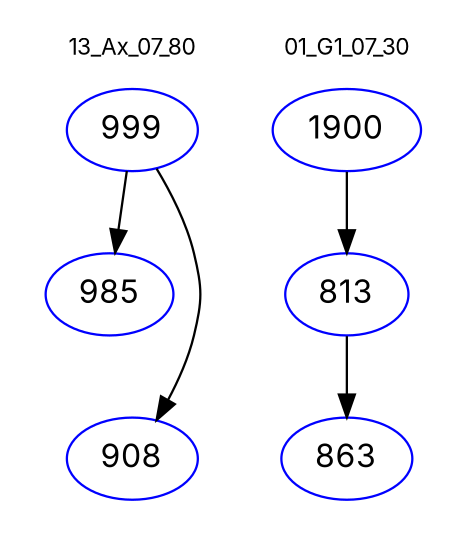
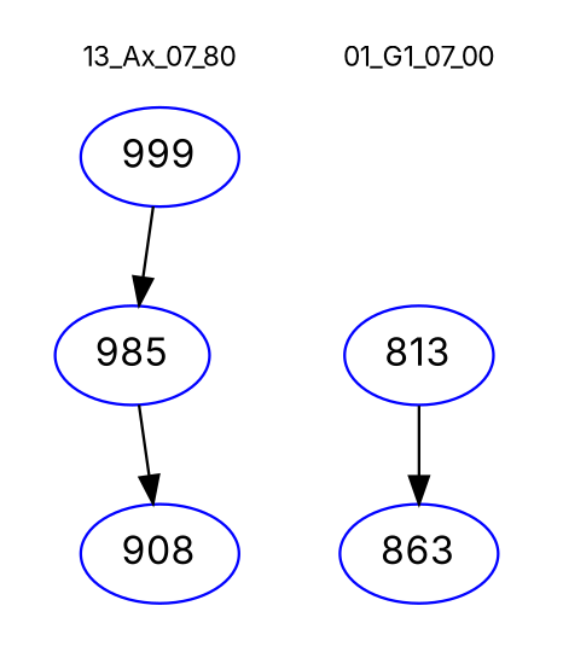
  digraph {
    fontname=Inter
    node [color=blue fontname=Inter]
    edge [color=black fontname=Inter]
    n1 [label=999]
    n2 [label=985]
    n3 [label=908]
-   n4 [label=1900]
    n5 [label=813]
    n6 [label=863]
    subgraph cluster_1 {
      color=white
      fontsize=10
      label="13_Ax_07_80"
      n1
      n2
      n3
    }
    subgraph cluster_2 {
      color=white
      fontsize=10
-     label="01_G1_07_30"
-     n4
+     label="01_G1_07_00"
      n5
      n6
    }
    n1 -> n2
-   n1 -> n3
-   n4 -> n5
+   n2 -> n3
    n5 -> n6
  }
